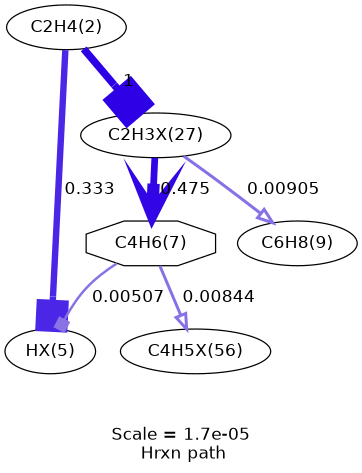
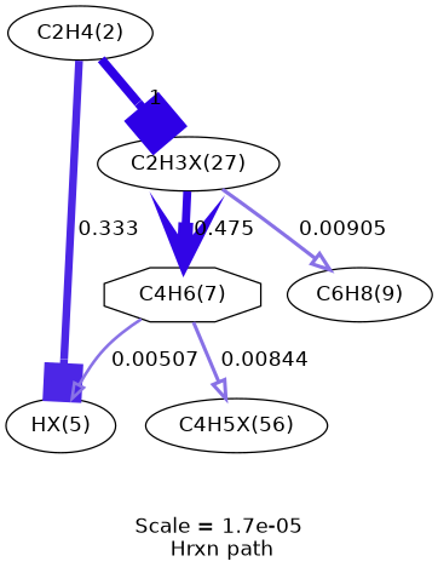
  digraph {
    fontname=Helvetica
    label="Scale = 1.7e-05\l Hrxn path"
    node [fontname=Helvetica shape=ellipse]
    edge [arrowhead=box fontname=Helvetica]
    n1 [label="C2H4(2)"]
    n2 [label="HX(5)"]
    n3 [label="C2H3X(27)"]
    n4 [label="C4H6(7)" shape=octagon]
    n5 [label="C6H8(9)"]
    n6 [label="C4H5X(56)"]
    n1 -> n2 [arrowsize=2.59 color="0.7, 0.833, 0.9" label=" 0.333" style="setlinewidth(5.17)"]
    n1 -> n3 [arrowsize=3 color="0.7, 1.5, 0.9" label=" 1" style="setlinewidth(6)"]
    n3 -> n4 [arrowhead=vee arrowsize=2.72 color="0.7, 0.975, 0.9" label=" 0.475" style="setlinewidth(5.44)"]
    n3 -> n5 [arrowhead=onormal arrowsize=1.22 color="0.7, 0.509, 0.9" label=" 0.00905" style="setlinewidth(2.45)"]
-   n4 -> n2 [arrowsize=1 color="0.7, 0.505, 0.9" label=" 0.00507" style="setlinewidth(2.01)"]
+   n4 -> n2 [arrowhead=onormal arrowsize=1 color="0.7, 0.505, 0.9" label=" 0.00507" style="setlinewidth(2.01)"]
    n4 -> n6 [arrowhead=onormal arrowsize=1.2 color="0.7, 0.508, 0.9" label=" 0.00844" style="setlinewidth(2.4)"]
  }
